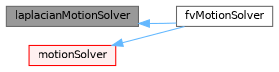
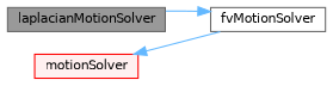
  digraph {
    rankdir=LR
    node [color=gray40 fontname=Helvetica fontsize=10 shape=box style=filled]
    edge [color=steelblue1 dir=back fontname=Helvetica fontsize=10 labelfontname=Helvetica labelfontsize=10 style=solid]
    n1 [fillcolor=grey60 fontcolor=black height=0.2 label=laplacianMotionSolver width=0.4]
    n2 [color=red fillcolor="#FFF0F0" height=0.2 label=motionSolver width=0.4]
    n3 [fillcolor=white height=0.2 label=fvMotionSolver width=0.4]
    n2 -> n3
-   n1 -> n3
+   n3 -> n1
  }
